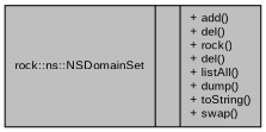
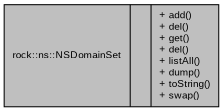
  digraph {
    rankdir=LR
    fontname="Liberation Sans"
-   n1 [color=black fillcolor=grey75 fontcolor=black fontname="Liberation Sans" fontsize=10 height=0.2 label="{rock::ns::NSDomainSet\n||+ add()\l+ del()\l+ rock()\l+ del()\l+ listAll()\l+ dump()\l+ toString()\l+ swap()\l}" shape=record style=filled width=0.4]
+   n1 [color=black fillcolor=grey75 fontcolor=black fontname="Liberation Sans" fontsize=10 height=0.2 label="{rock::ns::NSDomainSet\n||+ add()\l+ del()\l+ get()\l+ del()\l+ listAll()\l+ dump()\l+ toString()\l+ swap()\l}" shape=record style=filled width=0.4]
  }
